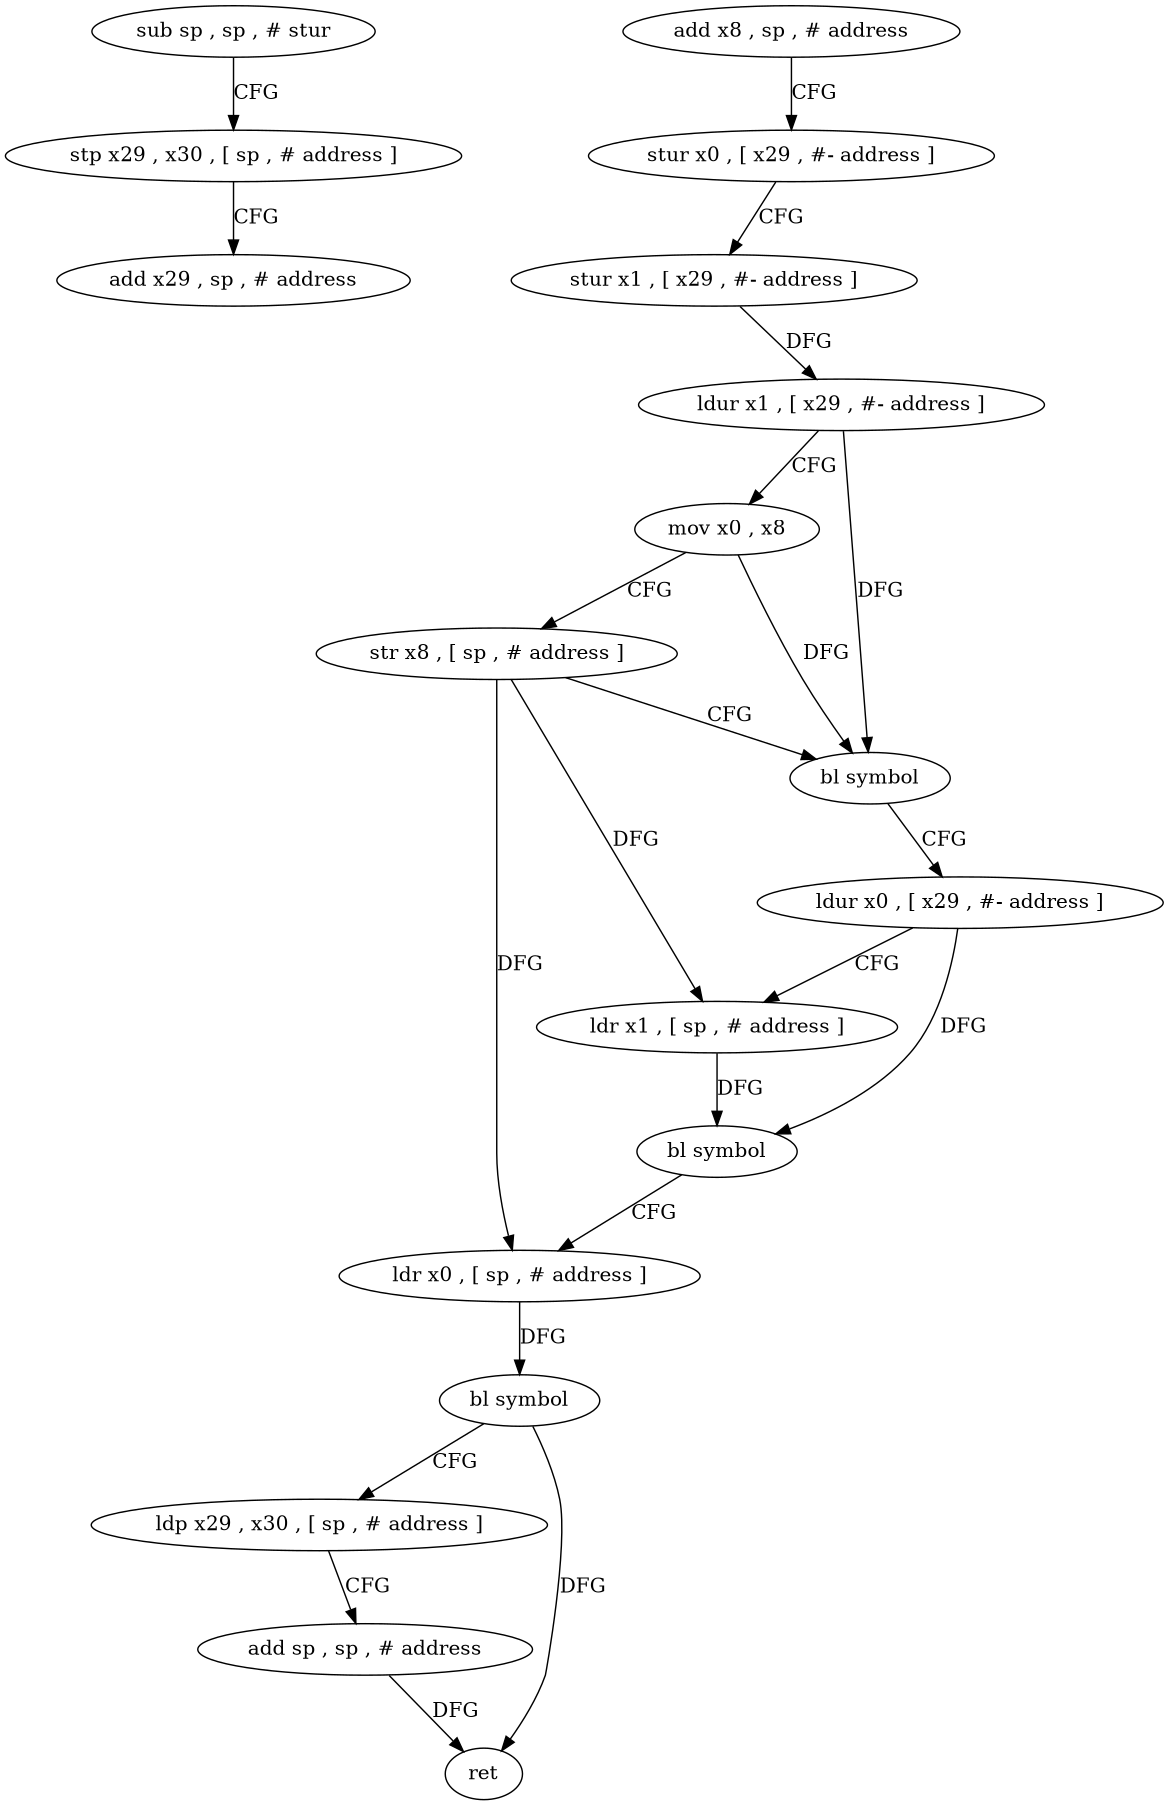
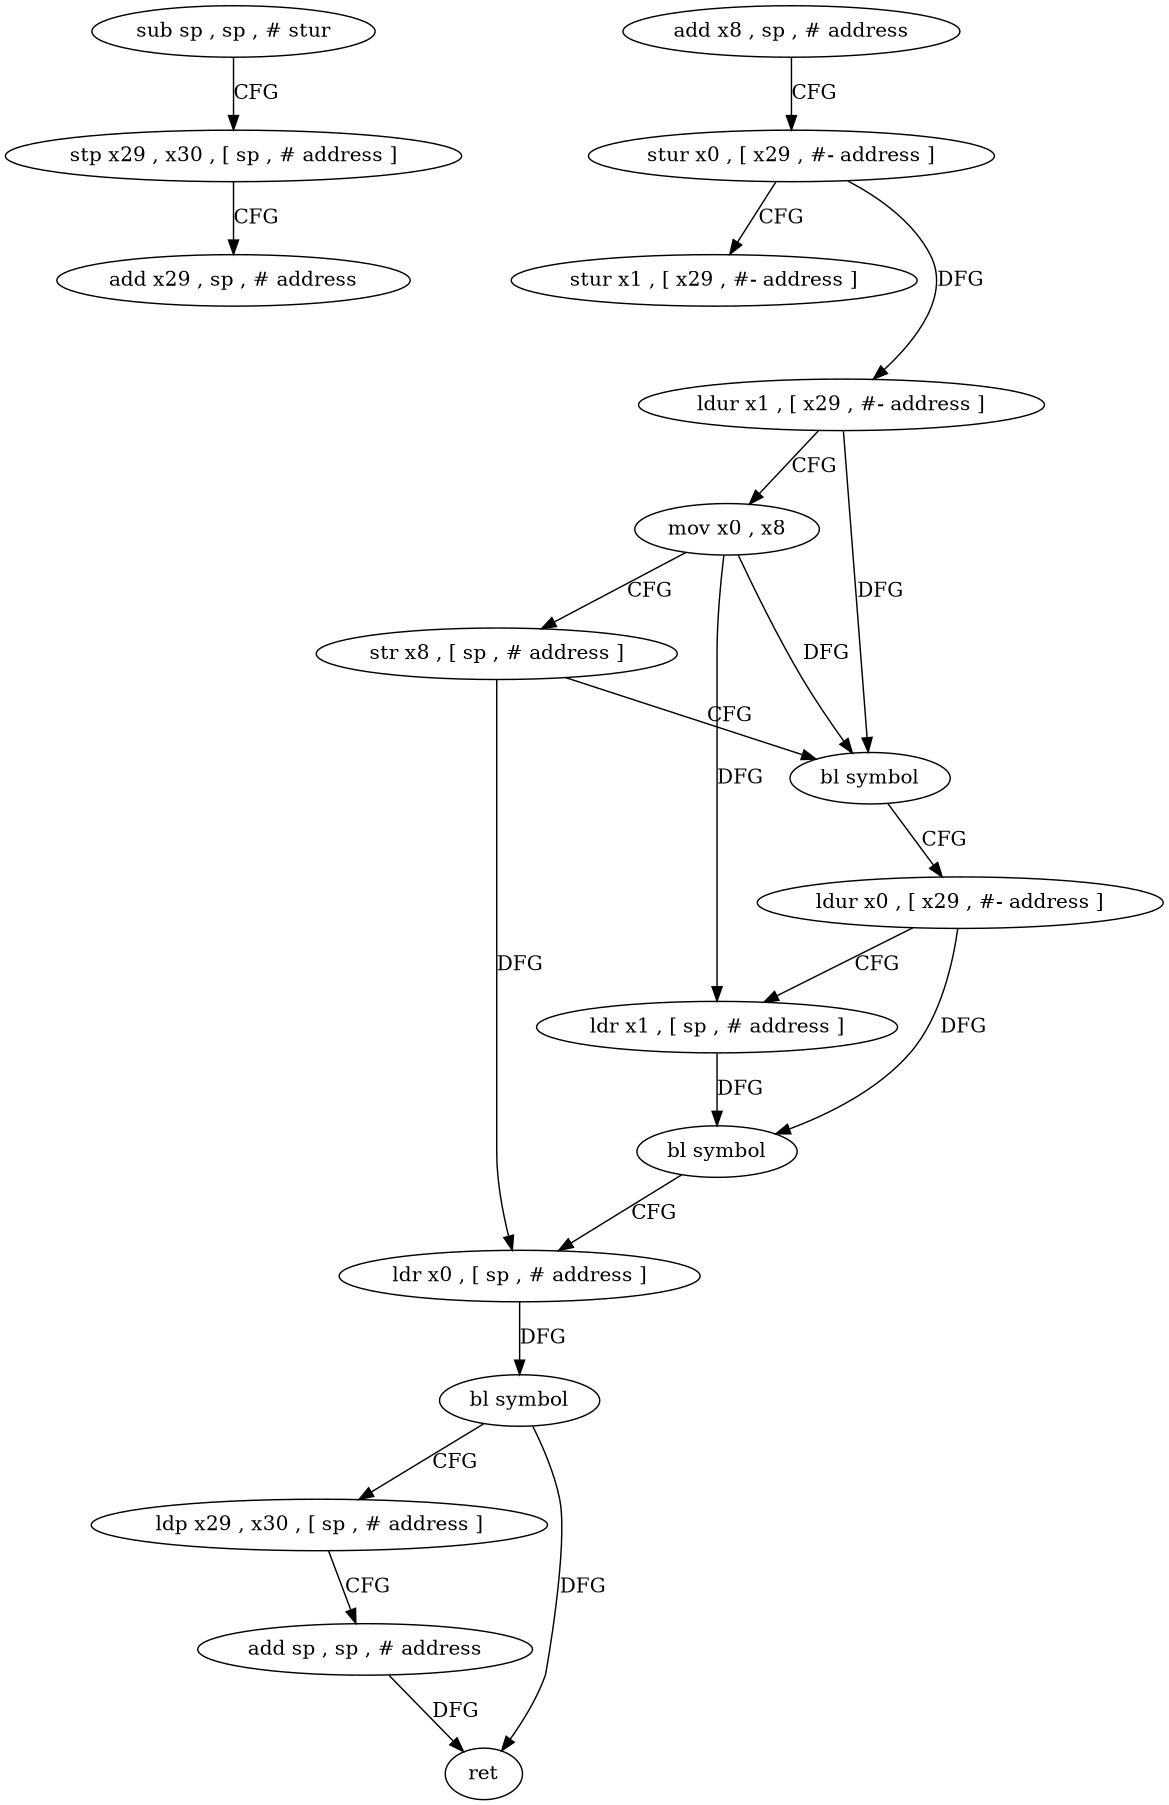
  digraph {
    n1 [label="sub sp , sp , # stur"]
    n2 [label="stp x29 , x30 , [ sp , # address ]"]
    n3 [label="add x29 , sp , # address"]
    n4 [label="add x8 , sp , # address"]
    n5 [label="stur x0 , [ x29 , #- address ]"]
    n6 [label="stur x1 , [ x29 , #- address ]"]
    n7 [label="ldur x1 , [ x29 , #- address ]"]
    n8 [label="ldur x0 , [ x29 , #- address ]"]
    n9 [label="ldr x1 , [ sp , # address ]"]
    n10 [label="bl symbol"]
    n11 [label="mov x0 , x8"]
    n12 [label="bl symbol"]
    n13 [label="str x8 , [ sp , # address ]"]
    n14 [label="ldr x0 , [ sp , # address ]"]
    n15 [label="bl symbol"]
    n16 [label="ldp x29 , x30 , [ sp , # address ]"]
    n17 [label=ret]
    n18 [label="add sp , sp , # address"]
    n1 -> n2 [label=CFG]
    n2 -> n3 [label=CFG]
    n4 -> n5 [label=CFG]
    n5 -> n6 [label=CFG]
-   n6 -> n7 [label=DFG]
+   n5 -> n7 [label=DFG]
    n7 -> n11 [label=CFG]
    n7 -> n12 [label=DFG]
    n8 -> n9 [label=CFG]
    n8 -> n10 [label=DFG]
    n9 -> n10 [label=DFG]
    n10 -> n14 [label=CFG]
    n11 -> n12 [label=DFG]
    n11 -> n13 [label=CFG]
    n12 -> n8 [label=CFG]
-   n13 -> n9 [label=DFG]
+   n11 -> n9 [label=DFG]
    n13 -> n12 [label=CFG]
    n13 -> n14 [label=DFG]
    n14 -> n15 [label=DFG]
    n15 -> n16 [label=CFG]
    n15 -> n17 [label=DFG]
    n16 -> n18 [label=CFG]
    n18 -> n17 [label=DFG]
  }
